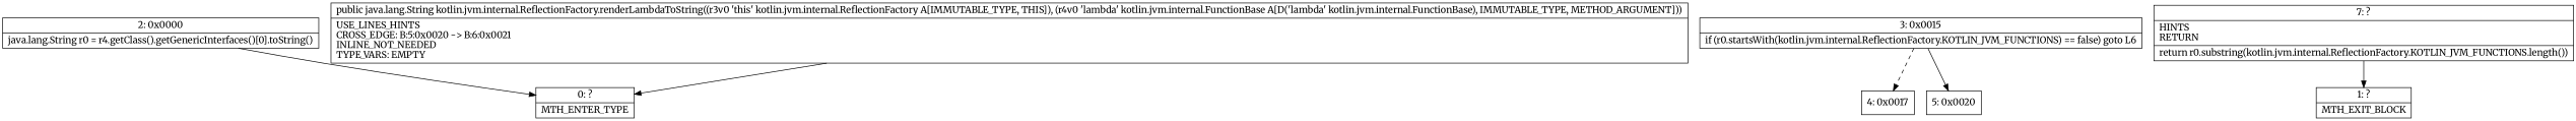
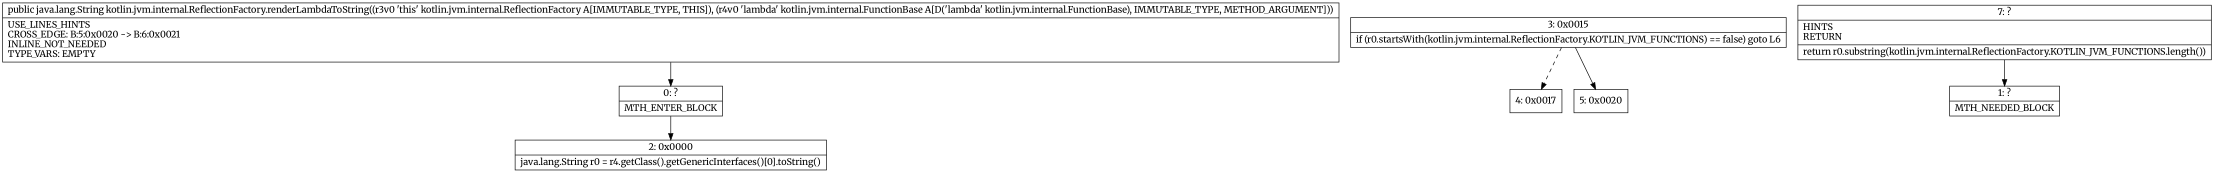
  digraph {
    fontname=Merriweather
    node [fontname=Merriweather shape=record]
    edge [fontname=Merriweather]
-   n1 [label="{0\:\ ?|MTH_ENTER_TYPE\l}"]
+   n1 [label="{0\:\ ?|MTH_ENTER_BLOCK\l}"]
    n2 [label="{2\:\ 0x0000|java.lang.String r0 = r4.getClass().getGenericInterfaces()[0].toString()\l}"]
    n3 [label="{3\:\ 0x0015|if (r0.startsWith(kotlin.jvm.internal.ReflectionFactory.KOTLIN_JVM_FUNCTIONS) == false) goto L6\l}"]
    n4 [label="{4\:\ 0x0017}"]
    n5 [label="{5\:\ 0x0020}"]
    n6 [label="{7\:\ ?|HINTS\lRETURN\l|return r0.substring(kotlin.jvm.internal.ReflectionFactory.KOTLIN_JVM_FUNCTIONS.length())\l}"]
-   n7 [label="{1\:\ ?|MTH_EXIT_BLOCK\l}"]
+   n7 [label="{1\:\ ?|MTH_NEEDED_BLOCK\l}"]
    n8 [label="{public java.lang.String kotlin.jvm.internal.ReflectionFactory.renderLambdaToString((r3v0 'this' kotlin.jvm.internal.ReflectionFactory A[IMMUTABLE_TYPE, THIS]), (r4v0 'lambda' kotlin.jvm.internal.FunctionBase A[D('lambda' kotlin.jvm.internal.FunctionBase), IMMUTABLE_TYPE, METHOD_ARGUMENT]))  | USE_LINES_HINTS\lCROSS_EDGE: B:5:0x0020 \-\> B:6:0x0021\lINLINE_NOT_NEEDED\lTYPE_VARS: EMPTY\l}"]
-   n2 -> n1
+   n1 -> n2
    n3 -> n4 [style=dashed]
    n3 -> n5
    n6 -> n7
    n8 -> n1
  }
